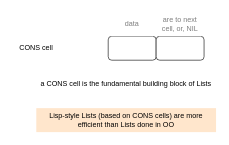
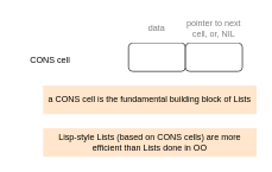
  <mxCell id="0" />
  <mxCell id="1" parent="0" />
  <mxCell id="2" value="" style="rounded=1;whiteSpace=wrap;html=1;" vertex="1" parent="1"><mxGeometry x="180" y="60" width="80" height="40" as="geometry" /></mxCell>
  <mxCell id="3" value="" style="rounded=1;whiteSpace=wrap;html=1;" vertex="1" parent="1"><mxGeometry x="260" y="60" width="80" height="40" as="geometry" /></mxCell>
- <mxCell id="4" value="CONS cell" style="rounded=0;whiteSpace=wrap;html=1;strokeColor=none;" vertex="1" parent="1"><mxGeometry x="20" y="60" width="80" height="40" as="geometry" /></mxCell>
- <mxCell id="5" value="a CONS cell is the fundamental building block of Lists" style="rounded=0;whiteSpace=wrap;html=1;strokeColor=none;" vertex="1" parent="1"><mxGeometry x="60" y="120" width="300" height="40" as="geometry" /></mxCell>
+ <mxCell id="4" value="CONS cell" style="rounded=0;whiteSpace=wrap;html=1;strokeColor=none;" vertex="1" parent="1"><mxGeometry x="30" y="65" width="80" height="40" as="geometry" /></mxCell>
+ <mxCell id="5" value="a CONS cell is the fundamental building block of Lists" style="rounded=0;whiteSpace=wrap;html=1;strokeColor=none;fillColor=#ffe6cc;" vertex="1" parent="1"><mxGeometry x="60" y="120" width="300" height="40" as="geometry" /></mxCell>
  <mxCell id="6" value="Lisp-style Lists (based on CONS cells) are more efficient than Lists done in OO" style="rounded=0;whiteSpace=wrap;html=1;strokeColor=none;fillColor=#ffe6cc;" vertex="1" parent="1"><mxGeometry x="60" y="180" width="300" height="40" as="geometry" /></mxCell>
  <mxCell id="7" value="data" style="rounded=1;whiteSpace=wrap;html=1;strokeColor=none;textOpacity=50;" vertex="1" parent="1"><mxGeometry x="180" y="20" width="80" height="40" as="geometry" /></mxCell>
- <mxCell id="8" value="are to next cell, or, NIL" style="rounded=1;whiteSpace=wrap;html=1;strokeColor=none;textOpacity=50;" vertex="1" parent="1"><mxGeometry x="260" y="20" width="80" height="40" as="geometry" /></mxCell>
+ <mxCell id="8" value="pointer to next cell, or, NIL" style="rounded=1;whiteSpace=wrap;html=1;strokeColor=none;textOpacity=50;" vertex="1" parent="1"><mxGeometry x="260" y="20" width="80" height="40" as="geometry" /></mxCell>
